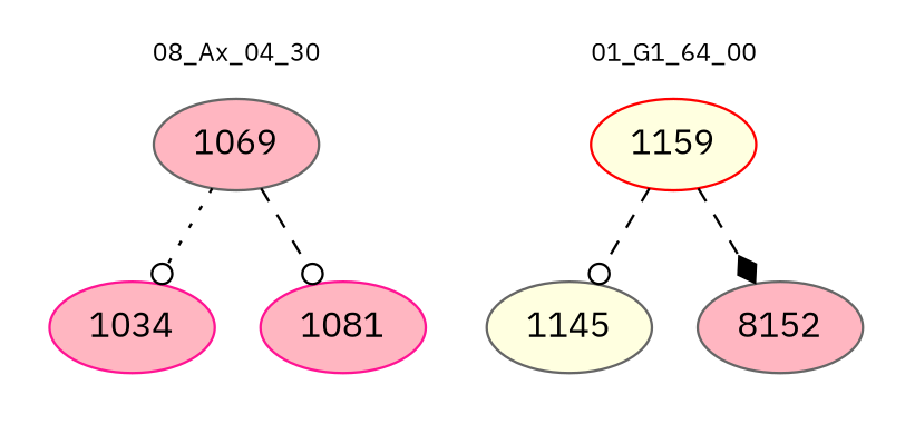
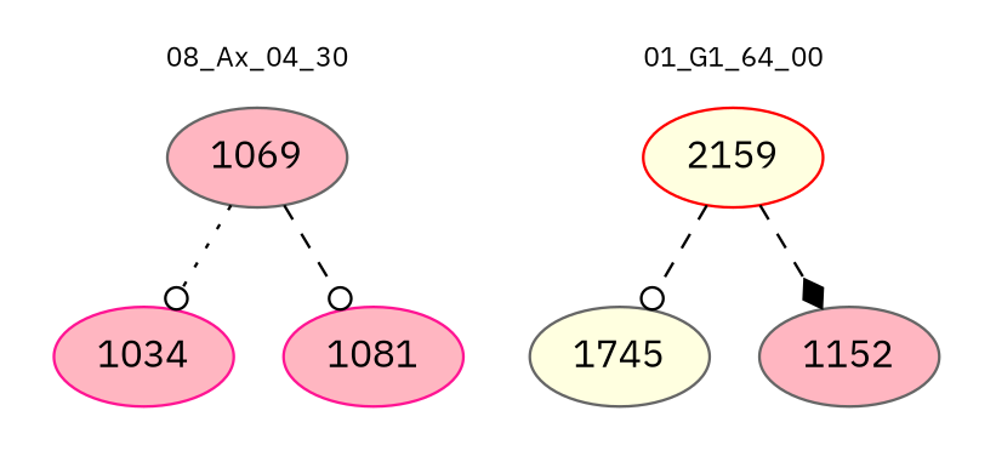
  digraph {
    fontname="IBM Plex Sans"
    node [color=gray40 fillcolor=lightpink fontname="IBM Plex Sans" style=filled]
    edge [arrowhead=odot color=black fontname="IBM Plex Sans" style=dashed]
    n1 [label=1069]
    n2 [color=deeppink label=1034]
    n3 [color=deeppink label=1081]
-   n4 [color=red fillcolor=lightyellow label=1159]
-   n5 [fillcolor=lightyellow label=1145]
-   n6 [label=8152]
+   n4 [color=red fillcolor=lightyellow label=2159]
+   n5 [fillcolor=lightyellow label=1745]
+   n6 [label=1152]
    subgraph cluster_1 {
      color=white
      fontsize=10
      label="08_Ax_04_30"
      n1
      n2
      n3
    }
    subgraph cluster_2 {
      color=white
      fontsize=10
      label="01_G1_64_00"
      n4
      n5
      n6
    }
    n1 -> n2 [style=dotted]
    n1 -> n3
    n4 -> n5
    n4 -> n6 [arrowhead=diamond]
  }
